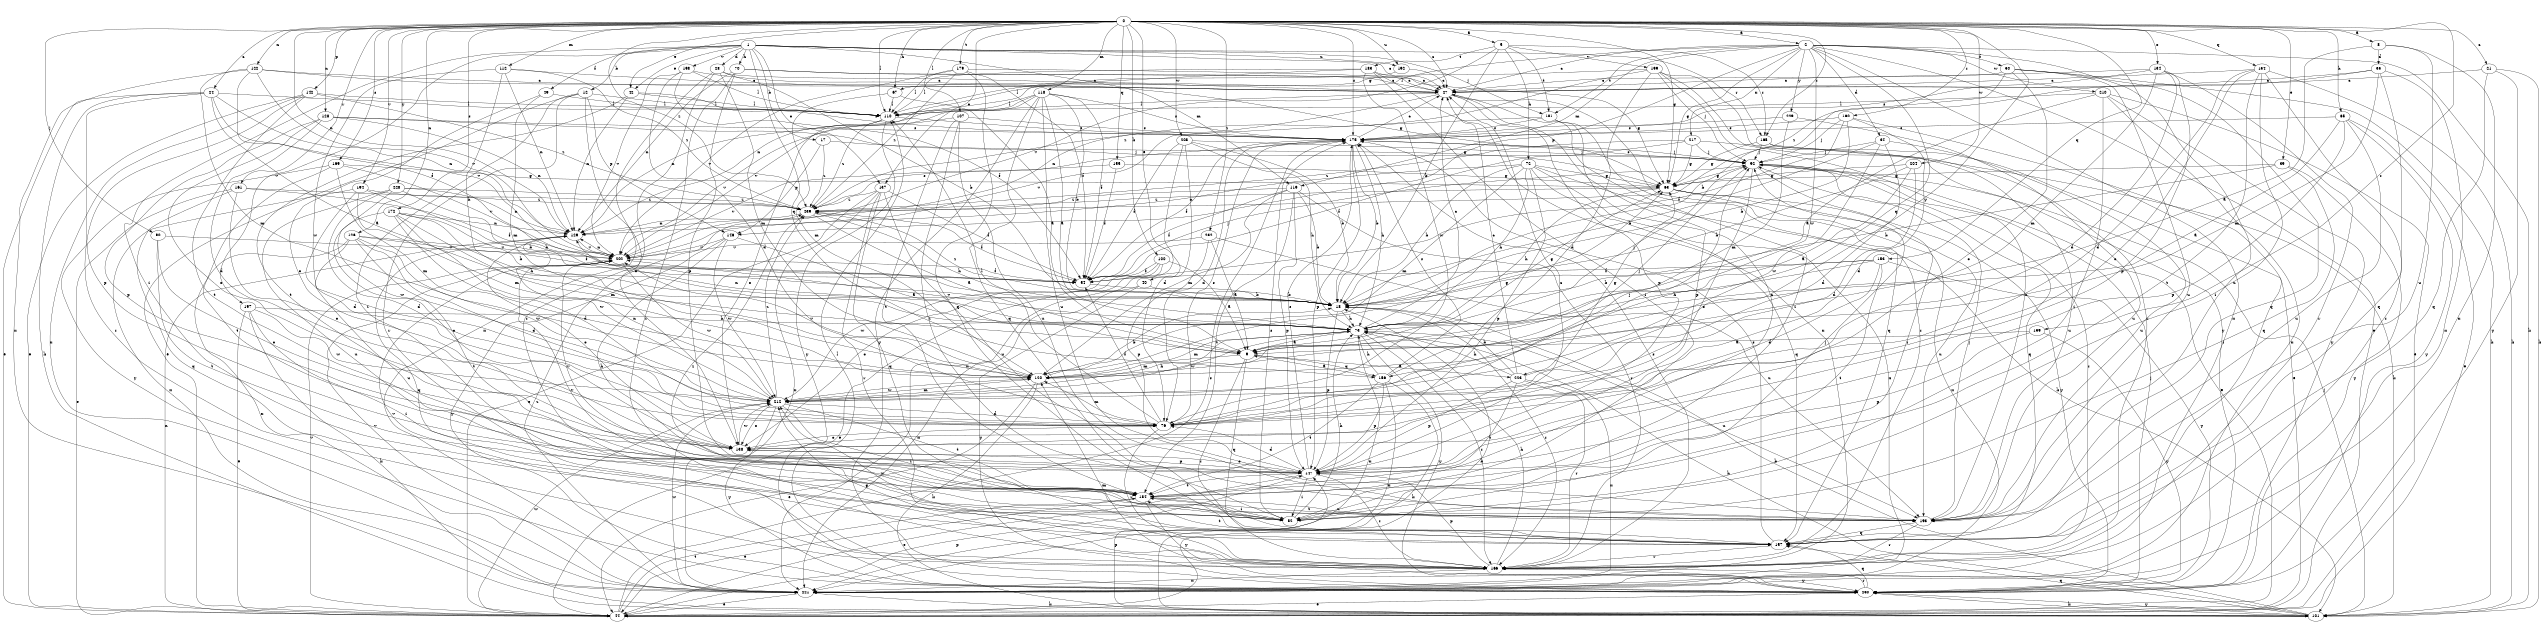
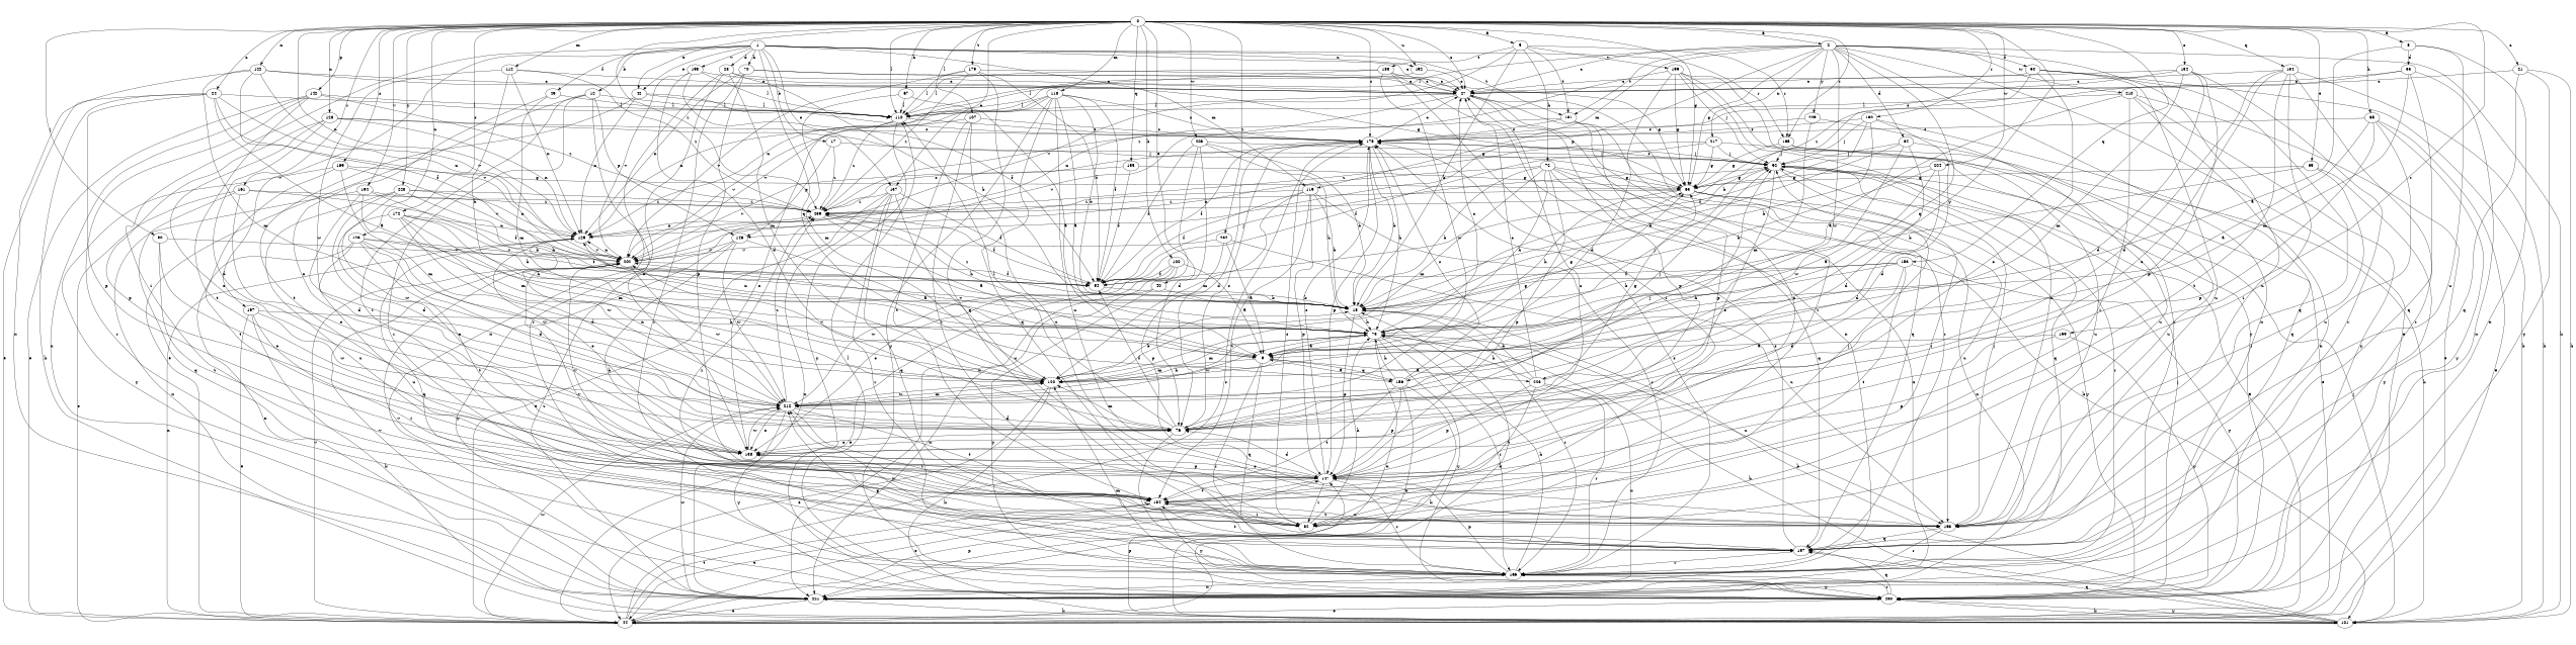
  strict digraph {
    0
    2
    5
    8
    21
    24
    27
    39
    40
    42
    63
    65
    67
    90
    100
    107
    110
    112
    118
    122
    126
    128
    129
    134
    137
    142
    153
    154
    155
    159
    160
    161
    165
    169
    172
    175
    179
    192
    194
    204
    208
    223
    228
    232
    239
    119
    156
    181
    34
    44
    50
    101
    146
    193
    210
    212
    217
    221
    229
    18
    72
    183
    199
    202
    9
    35
    157
    230
    147
    82
    166
    184
    73
    120
    138
    54
    n77 [label=76]
    92
    1
    12
    17
    28
    49
    70
    197
    198
    0 -> 2 [label=a]
    0 -> 5 [label=a]
    0 -> 8 [label=a]
    0 -> 21 [label=c]
    0 -> 24 [label=c]
    0 -> 27 [label=c]
    0 -> 39 [label=e]
    0 -> 40 [label=e]
    0 -> 42 [label=e]
    0 -> 63 [label=g]
    0 -> 65 [label=h]
    0 -> 67 [label=h]
    0 -> 90 [label=j]
    0 -> 100 [label=k]
    0 -> 107 [label=l]
    0 -> 110 [label=l]
    0 -> 112 [label=m]
    0 -> 118 [label=m]
    0 -> 122 [label=n]
    0 -> 126 [label=n]
    0 -> 128 [label=n]
    0 -> 129 [label=n]
    0 -> 134 [label=o]
    0 -> 137 [label=o]
    0 -> 142 [label=p]
    0 -> 153 [label=q]
    0 -> 154 [label=q]
    0 -> 155 [label=q]
    0 -> 159 [label=r]
    0 -> 160 [label=r]
    0 -> 161 [label=r]
    0 -> 165 [label=r]
    0 -> 169 [label=s]
    0 -> 172 [label=s]
    0 -> 175 [label=s]
    0 -> 179 [label=t]
    0 -> 192 [label=u]
    0 -> 194 [label=v]
    0 -> 204 [label=w]
    0 -> 208 [label=w]
    0 -> 223 [label=y]
    0 -> 228 [label=y]
    0 -> 232 [label=z]
    0 -> 239 [label=z]
    2 -> 27 [label=c]
    2 -> 63 [label=g]
    2 -> 110 [label=l]
    2 -> 119 [label=m]
    2 -> 156 [label=q]
    2 -> 181 [label=t]
    2 -> 34 [label=d]
    2 -> 44 [label=e]
    2 -> 50 [label=f]
    2 -> 101 [label=k]
    2 -> 146 [label=p]
    2 -> 193 [label=u]
    2 -> 210 [label=w]
    2 -> 212 [label=w]
    2 -> 217 [label=x]
    2 -> 221 [label=x]
    2 -> 229 [label=y]
    5 -> 165 [label=r]
    5 -> 181 [label=t]
    5 -> 18 [label=b]
    5 -> 72 [label=h]
    5 -> 183 [label=t]
    5 -> 199 [label=v]
    5 -> 202 [label=v]
    8 -> 193 [label=u]
    8 -> 221 [label=x]
    8 -> 9 [label=a]
    8 -> 35 [label=d]
    21 -> 27 [label=c]
    21 -> 101 [label=k]
    21 -> 157 [label=q]
    21 -> 230 [label=y]
    24 -> 110 [label=l]
    24 -> 129 [label=n]
    24 -> 44 [label=e]
    24 -> 101 [label=k]
    24 -> 202 [label=v]
    24 -> 9 [label=a]
    24 -> 147 [label=p]
    27 -> 110 [label=l]
    27 -> 129 [label=n]
    27 -> 147 [label=p]
    27 -> 82 [label=i]
    27 -> 166 [label=r]
    39 -> 63 [label=g]
    39 -> 18 [label=b]
    39 -> 230 [label=y]
    39 -> 82 [label=i]
    40 -> 221 [label=x]
    40 -> 18 [label=b]
    40 -> 230 [label=y]
    42 -> 110 [label=l]
    42 -> 129 [label=n]
    42 -> 175 [label=s]
    42 -> 184 [label=t]
    63 -> 239 [label=z]
    63 -> 193 [label=u]
    63 -> 221 [label=x]
    63 -> 230 [label=y]
    63 -> 73 [label=h]
    65 -> 175 [label=s]
    65 -> 44 [label=e]
    65 -> 193 [label=u]
    65 -> 9 [label=a]
    65 -> 230 [label=y]
    65 -> 147 [label=p]
    67 -> 110 [label=l]
    67 -> 9 [label=a]
    67 -> 120 [label=m]
    90 -> 202 [label=v]
    90 -> 184 [label=t]
    90 -> 138 [label=o]
    100 -> 44 [label=e]
    100 -> 212 [label=w]
    100 -> 9 [label=a]
    100 -> 138 [label=o]
    100 -> 54 [label=f]
    107 -> 175 [label=s]
    107 -> 193 [label=u]
    107 -> 202 [label=v]
    107 -> 82 [label=i]
    107 -> 184 [label=t]
    110 -> 175 [label=s]
    110 -> 239 [label=z]
    110 -> 230 [label=y]
    110 -> 138 [label=o]
    112 -> 27 [label=c]
    112 -> 129 [label=n]
    112 -> 239 [label=z]
    112 -> 212 [label=w]
    112 -> 73 [label=h]
    118 -> 110 [label=l]
    118 -> 129 [label=n]
    118 -> 175 [label=s]
    118 -> 193 [label=u]
    118 -> 18 [label=b]
    118 -> 202 [label=v]
    118 -> 9 [label=a]
    118 -> 157 [label=q]
    118 -> 230 [label=y]
    118 -> 54 [label=f]
    122 -> 27 [label=c]
    122 -> 63 [label=g]
    122 -> 221 [label=x]
    122 -> 202 [label=v]
    122 -> 120 [label=m]
    122 -> 54 [label=f]
    126 -> 193 [label=u]
    126 -> 212 [label=w]
    126 -> 221 [label=x]
    126 -> 202 [label=v]
    126 -> 184 [label=t]
    126 -> 54 [label=f]
    126 -> n77 [label=d]
    128 -> 63 [label=g]
    128 -> 129 [label=n]
    128 -> 175 [label=s]
    128 -> 147 [label=p]
    128 -> 138 [label=o]
    128 -> n77 [label=d]
    129 -> 202 [label=v]
    129 -> 157 [label=q]
    129 -> 138 [label=o]
    134 -> 27 [label=c]
    134 -> 175 [label=s]
    134 -> 147 [label=p]
    134 -> 166 [label=r]
    134 -> 120 [label=m]
    134 -> n77 [label=d]
    137 -> 239 [label=z]
    137 -> 44 [label=e]
    137 -> 193 [label=u]
    137 -> 221 [label=x]
    137 -> 157 [label=q]
    137 -> 166 [label=r]
    137 -> 54 [label=f]
    142 -> 110 [label=l]
    142 -> 239 [label=z]
    142 -> 44 [label=e]
    142 -> 221 [label=x]
    142 -> 166 [label=r]
    142 -> 184 [label=t]
    153 -> 18 [label=b]
    153 -> 230 [label=y]
    153 -> 184 [label=t]
    153 -> 73 [label=h]
    153 -> 54 [label=f]
    153 -> n77 [label=d]
    154 -> 27 [label=c]
    154 -> 101 [label=k]
    154 -> 82 [label=i]
    154 -> 166 [label=r]
    154 -> 184 [label=t]
    154 -> 138 [label=o]
    154 -> n77 [label=d]
    155 -> 63 [label=g]
    155 -> 202 [label=v]
    155 -> 54 [label=f]
    159 -> 9 [label=a]
    159 -> 230 [label=y]
    159 -> 147 [label=p]
    160 -> 175 [label=s]
    160 -> 18 [label=b]
    160 -> 157 [label=q]
    160 -> 54 [label=f]
    160 -> n77 [label=d]
    160 -> 92 [label=j]
    161 -> 239 [label=z]
    161 -> 44 [label=e]
    161 -> 157 [label=q]
    161 -> 138 [label=o]
    161 -> 54 [label=f]
    165 -> 63 [label=g]
    165 -> 44 [label=e]
    165 -> 193 [label=u]
    165 -> 92 [label=j]
    169 -> 63 [label=g]
    169 -> 202 [label=v]
    169 -> 230 [label=y]
    169 -> 184 [label=t]
    169 -> 120 [label=m]
    172 -> 129 [label=n]
    172 -> 212 [label=w]
    172 -> 18 [label=b]
    172 -> 73 [label=h]
    172 -> 120 [label=m]
    172 -> 138 [label=o]
    172 -> n77 [label=d]
    175 -> 27 [label=c]
    175 -> 18 [label=b]
    175 -> 147 [label=p]
    175 -> 73 [label=h]
    175 -> 54 [label=f]
    175 -> n77 [label=d]
    175 -> 92 [label=j]
    179 -> 27 [label=c]
    179 -> 110 [label=l]
    179 -> 239 [label=z]
    179 -> 202 [label=v]
    179 -> 157 [label=q]
    179 -> 54 [label=f]
    192 -> 27 [label=c]
    192 -> 110 [label=l]
    194 -> 239 [label=z]
    194 -> 221 [label=x]
    194 -> 18 [label=b]
    194 -> 120 [label=m]
    194 -> n77 [label=d]
    204 -> 63 [label=g]
    204 -> 18 [label=b]
    204 -> 9 [label=a]
    204 -> n77 [label=d]
    208 -> 221 [label=x]
    208 -> 18 [label=b]
    208 -> 73 [label=h]
    208 -> 54 [label=f]
    208 -> n77 [label=d]
    208 -> 92 [label=j]
    223 -> 27 [label=c]
    223 -> 63 [label=g]
    223 -> 221 [label=x]
    223 -> 18 [label=b]
    223 -> 147 [label=p]
    223 -> 166 [label=r]
    223 -> 184 [label=t]
    223 -> 73 [label=h]
    228 -> 129 [label=n]
    228 -> 239 [label=z]
    228 -> 193 [label=u]
    228 -> 212 [label=w]
    228 -> 18 [label=b]
    228 -> n77 [label=d]
    232 -> 193 [label=u]
    232 -> 202 [label=v]
    232 -> 9 [label=a]
    232 -> 147 [label=p]
    239 -> 129 [label=n]
    239 -> 175 [label=s]
    239 -> 9 [label=a]
    239 -> 73 [label=h]
    239 -> 54 [label=f]
    119 -> 239 [label=z]
    119 -> 18 [label=b]
    119 -> 147 [label=p]
    119 -> 166 [label=r]
    119 -> 184 [label=t]
    119 -> 120 [label=m]
    119 -> 54 [label=f]
    156 -> 175 [label=s]
    156 -> 101 [label=k]
    156 -> 221 [label=x]
    156 -> 9 [label=a]
    156 -> 147 [label=p]
    156 -> 184 [label=t]
    156 -> 73 [label=h]
    156 -> 92 [label=j]
    181 -> 175 [label=s]
    181 -> 202 [label=v]
    181 -> 157 [label=q]
    181 -> 147 [label=p]
    34 -> 193 [label=u]
    34 -> 212 [label=w]
    34 -> 18 [label=b]
    34 -> n77 [label=d]
    34 -> 92 [label=j]
    44 -> 129 [label=n]
    44 -> 175 [label=s]
    44 -> 212 [label=w]
    44 -> 18 [label=b]
    44 -> 202 [label=v]
    44 -> 147 [label=p]
    44 -> 184 [label=t]
    50 -> 27 [label=c]
    50 -> 101 [label=k]
    50 -> 193 [label=u]
    50 -> 18 [label=b]
    50 -> 157 [label=q]
    50 -> 138 [label=o]
    101 -> 18 [label=b]
    101 -> 157 [label=q]
    101 -> 230 [label=y]
    101 -> 147 [label=p]
    101 -> 73 [label=h]
    101 -> 92 [label=j]
    146 -> 212 [label=w]
    146 -> 202 [label=v]
    146 -> 9 [label=a]
    146 -> 230 [label=y]
    146 -> 184 [label=h]
    193 -> 157 [label=q]
    193 -> 166 [label=r]
    193 -> 184 [label=t]
    193 -> 92 [label=j]
    210 -> 110 [label=l]
    210 -> 44 [label=e]
    210 -> 221 [label=x]
    210 -> 9 [label=a]
    210 -> 230 [label=y]
    210 -> 82 [label=i]
    212 -> 129 [label=n]
    212 -> 239 [label=z]
    212 -> 230 [label=y]
    212 -> 82 [label=i]
    212 -> 184 [label=t]
    212 -> 73 [label=h]
    212 -> 120 [label=m]
    212 -> 138 [label=o]
    212 -> n77 [label=d]
    217 -> 63 [label=g]
    217 -> 239 [label=z]
    217 -> 101 [label=k]
    217 -> 54 [label=f]
    217 -> 92 [label=j]
    221 -> 239 [label=z]
    221 -> 44 [label=e]
    221 -> 101 [label=k]
    221 -> 212 [label=w]
    221 -> 202 [label=v]
    229 -> 175 [label=s]
    229 -> 193 [label=u]
    229 -> 120 [label=m]
    18 -> 239 [label=z]
    18 -> 147 [label=p]
    18 -> 166 [label=r]
    18 -> 73 [label=h]
    72 -> 63 [label=g]
    72 -> 129 [label=n]
    72 -> 101 [label=k]
    72 -> 221 [label=x]
    72 -> 18 [label=b]
    72 -> 157 [label=q]
    72 -> 147 [label=p]
    72 -> 73 [label=h]
    72 -> 120 [label=m]
    183 -> 27 [label=c]
    183 -> 110 [label=l]
    183 -> 129 [label=n]
    183 -> 212 [label=w]
    183 -> 221 [label=x]
    183 -> 82 [label=i]
-   199 -> 67 [label=g]
+   199 -> 63 [label=g]
    199 -> 239 [label=z]
    199 -> 193 [label=u]
    199 -> 230 [label=y]
    199 -> 166 [label=r]
    199 -> n77 [label=d]
    199 -> 92 [label=j]
    202 -> 129 [label=n]
    202 -> 212 [label=w]
    202 -> 54 [label=f]
    9 -> 223 [label=a]
    9 -> 156 [label=q]
    9 -> 157 [label=q]
    9 -> 166 [label=r]
    9 -> 120 [label=m]
    35 -> 27 [label=c]
    35 -> 239 [label=z]
    35 -> 221 [label=x]
    35 -> 157 [label=q]
    35 -> 120 [label=m]
    157 -> 175 [label=s]
    157 -> 212 [label=w]
    157 -> 166 [label=r]
    157 -> 184 [label=t]
    230 -> 110 [label=l]
    230 -> 44 [label=e]
    230 -> 101 [label=k]
    230 -> 157 [label=q]
    230 -> 166 [label=r]
    230 -> 120 [label=m]
    230 -> 92 [label=j]
    147 -> 27 [label=c]
    147 -> 175 [label=s]
    147 -> 44 [label=e]
    147 -> 202 [label=v]
    147 -> 82 [label=i]
    147 -> 166 [label=r]
    147 -> 184 [label=t]
    147 -> 138 [label=o]
    147 -> n77 [label=d]
    82 -> 175 [label=s]
    82 -> 239 [label=z]
    82 -> 202 [label=v]
    82 -> 73 [label=h]
    82 -> 92 [label=j]
    166 -> 175 [label=s]
    166 -> 212 [label=g]
    166 -> 221 [label=x]
    166 -> 202 [label=v]
    166 -> 230 [label=y]
    166 -> 147 [label=p]
    166 -> 73 [label=h]
    184 -> 27 [label=c]
    184 -> 44 [label=e]
    184 -> 193 [label=u]
    184 -> 230 [label=y]
    184 -> 82 [label=i]
    73 -> 27 [label=c]
    73 -> 63 [label=g]
    73 -> 129 [label=n]
    73 -> 193 [label=u]
    73 -> 212 [label=w]
    73 -> 221 [label=x]
    73 -> 202 [label=v]
    73 -> 9 [label=a]
    73 -> 230 [label=y]
    73 -> 166 [label=r]
    73 -> 120 [label=m]
    73 -> 92 [label=j]
    120 -> 63 [label=g]
    120 -> 44 [label=e]
    120 -> 101 [label=k]
    120 -> 212 [label=w]
    120 -> 18 [label=b]
    120 -> 202 [label=v]
    138 -> 212 [label=w]
    138 -> 147 [label=p]
    54 -> 18 [label=b]
    54 -> 92 [label=j]
    n77 -> 110 [label=l]
    n77 -> 175 [label=s]
    n77 -> 166 [label=r]
    n77 -> 120 [label=m]
    n77 -> 138 [label=o]
    n77 -> 54 [label=f]
    n77 -> 92 [label=j]
    92 -> 63 [label=g]
    92 -> 175 [label=s]
    92 -> 44 [label=e]
    92 -> 157 [label=q]
    92 -> 82 [label=i]
    92 -> 166 [label=r]
    92 -> 138 [label=o]
    1 -> 27 [label=c]
    1 -> 42 [label=e]
    1 -> 137 [label=o]
    1 -> 165 [label=r]
    1 -> 192 [label=u]
    1 -> 119 [label=m]
    1 -> 156 [label=q]
-   1 -> 181 [label=j]
+   1 -> 181 [label=t]
    1 -> 82 [label=i]
    1 -> 12 [label=b]
    1 -> 17 [label=b]
    1 -> 28 [label=d]
    1 -> 49 [label=f]
    1 -> 70 [label=h]
    1 -> 197 [label=v]
    1 -> 198 [label=v]
    12 -> 110 [label=l]
    12 -> 44 [label=e]
    12 -> 146 [label=p]
    12 -> 82 [label=i]
    12 -> 166 [label=r]
    12 -> 138 [label=o]
    17 -> 239 [label=z]
    17 -> 146 [label=p]
    17 -> 92 [label=j]
    28 -> 27 [label=c]
    28 -> 221 [label=x]
    28 -> 18 [label=b]
    28 -> 166 [label=r]
    28 -> 120 [label=m]
    49 -> 110 [label=l]
    49 -> 120 [label=m]
    49 -> 138 [label=o]
    70 -> 27 [label=c]
    70 -> 63 [label=g]
    70 -> 129 [label=n]
    70 -> 147 [label=p]
    70 -> 166 [label=r]
    197 -> 44 [label=e]
    197 -> 101 [label=k]
    197 -> 212 [label=w]
    197 -> 82 [label=i]
    197 -> 73 [label=h]
    198 -> 27 [label=c]
    198 -> 110 [label=l]
    198 -> 202 [label=v]
    198 -> 54 [label=f]
    198 -> n77 [label=d]
  }
